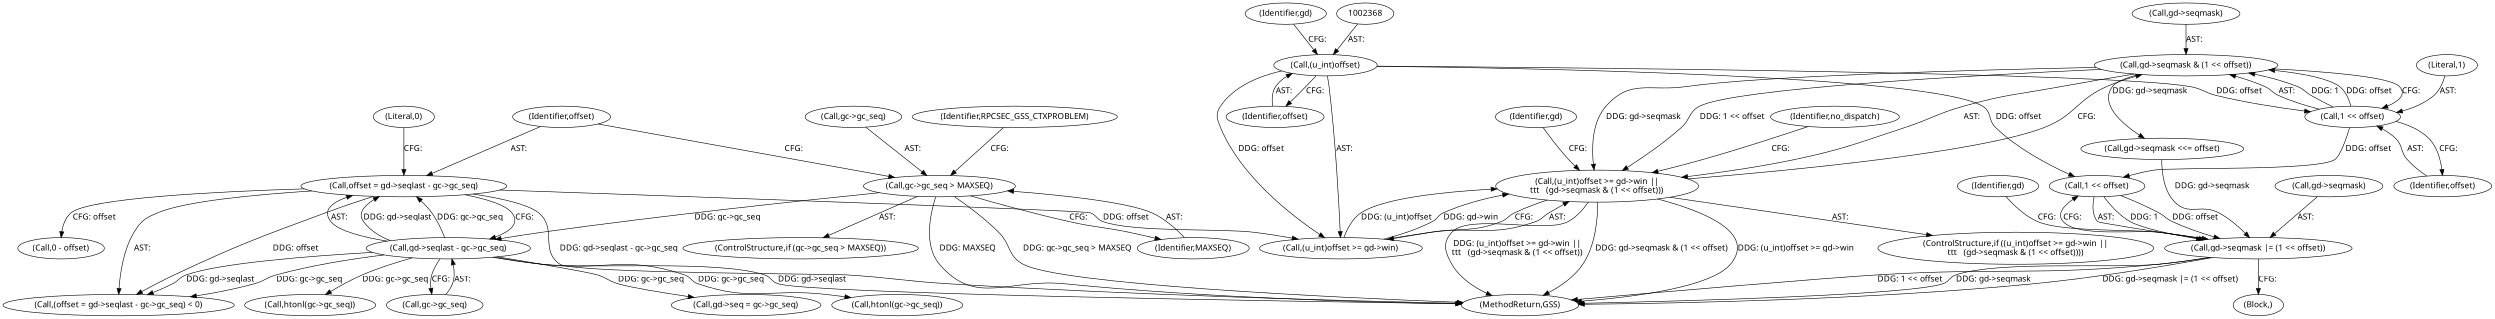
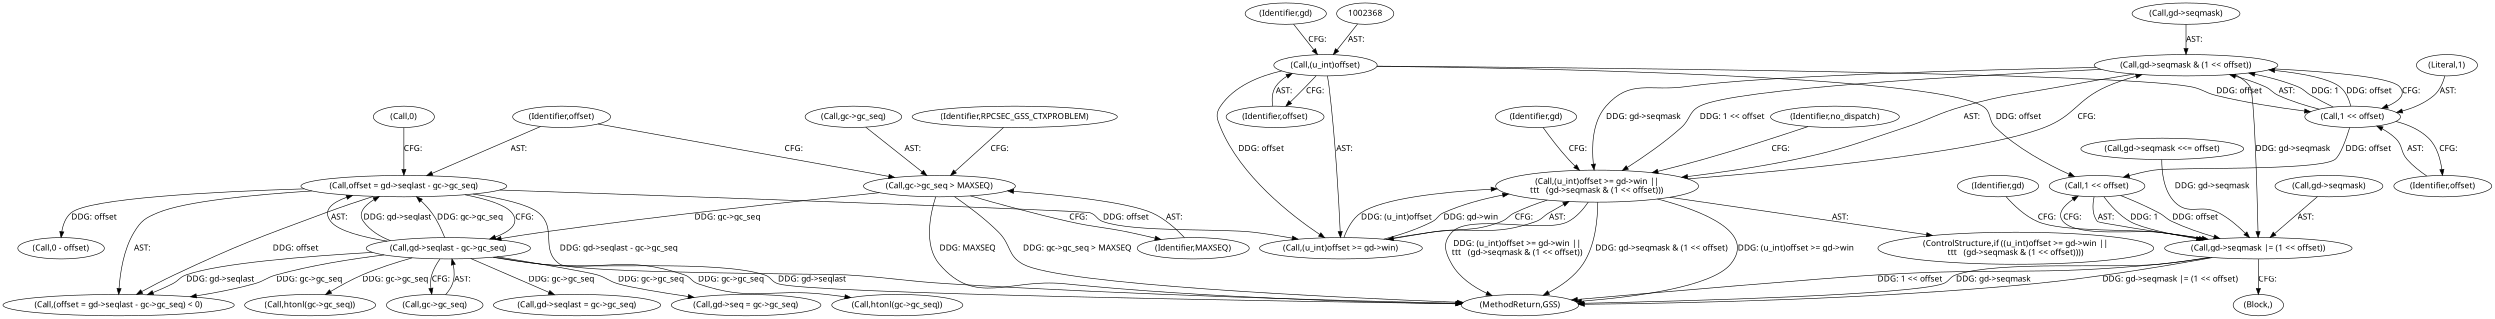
  digraph {
    fontname="Noto Sans"
    node [fontname="Noto Sans"]
    edge [fontname="Noto Sans"]
    n1 [label="(Call,gd->seqmask & (1 << offset))"]
    n2 [label="(Call,1 << offset)"]
    n3 [label="(Call,(u_int)offset >= gd->win ||\n\t\t\t   (gd->seqmask & (1 << offset)))"]
    n4 [label="(Call,gd->seqmask |= (1 << offset))"]
    n5 [label="(Call,1 << offset)"]
    n6 [label="(Identifier,offset)"]
    n7 [label="(Call,(u_int)offset >= gd->win)"]
    n8 [label="(MethodReturn,GSS)"]
    n9 [label="(ControlStructure,if ((u_int)offset >= gd->win ||\n\t\t\t   (gd->seqmask & (1 << offset))))"]
    n10 [label="(Block,)"]
    n11 [label="(Call,(u_int)offset)"]
    n12 [label="(Identifier,offset)"]
    n13 [label="(Call,offset = gd->seqlast - gc->gc_seq)"]
    n14 [label="(Call,gd->seqlast - gc->gc_seq)"]
    n15 [label="(Call,(offset = gd->seqlast - gc->gc_seq) < 0)"]
    n16 [label="(Call,0 - offset)"]
    n17 [label="(Call,gd->seq = gc->gc_seq)"]
    n18 [label="(Call,htonl(gc->gc_seq))"]
    n19 [label="(Call,htonl(gc->gc_seq))"]
    n20 [label="(Call,gc->gc_seq)"]
+   n21 [label="(Call,gd->seqlast = gc->gc_seq)"]
    n22 [label="(Call,gc->gc_seq > MAXSEQ)"]
    n23 [label="(Identifier,MAXSEQ)"]
-   n24 [label="(ControlStructure,if (gc->gc_seq > MAXSEQ))"]
    n25 [label="(Call,gd->seqmask)"]
    n26 [label="(Call,gd->seqmask)"]
    n27 [label="(Identifier,no_dispatch)"]
    n28 [label="(Call,gd->seqmask <<= offset)"]
    n29 [label="(Literal,1)"]
    n30 [label="(Identifier,gd)"]
    n31 [label="(Call,gc->gc_seq)"]
    n32 [label="(Identifier,offset)"]
-   n33 [label="(Literal,0)"]
+   n33 [label="(Call,0)"]
    n34 [label="(Identifier,RPCSEC_GSS_CTXPROBLEM)"]
    n35 [label="(Identifier,gd)"]
    n36 [label="(Identifier,gd)"]
    n37 [label=1002368]
    n1 -> n2 [label="CFG: "]
    n1 -> n3 [label="AST: "]
    n1 -> n3 [label="DDG: gd->seqmask"]
    n1 -> n3 [label="DDG: 1 << offset"]
-   n1 -> n28 [label="DDG: gd->seqmask"]
+   n1 -> n4 [label="DDG: gd->seqmask"]
    n2 -> n1 [label="AST: "]
    n2 -> n1 [label="DDG: 1"]
    n2 -> n1 [label="DDG: offset"]
    n2 -> n5 [label="DDG: offset"]
    n2 -> n6 [label="CFG: "]
    n3 -> n1 [label="CFG: "]
    n3 -> n7 [label="CFG: "]
    n3 -> n8 [label="DDG: (u_int)offset >= gd->win ||\n\t\t\t   (gd->seqmask & (1 << offset))"]
    n3 -> n8 [label="DDG: gd->seqmask & (1 << offset)"]
    n3 -> n8 [label="DDG: (u_int)offset >= gd->win"]
    n3 -> n9 [label="AST: "]
    n4 -> n5 [label="CFG: "]
    n4 -> n8 [label="DDG: gd->seqmask |= (1 << offset)"]
    n4 -> n8 [label="DDG: 1 << offset"]
    n4 -> n8 [label="DDG: gd->seqmask"]
    n4 -> n10 [label="CFG: "]
    n5 -> n4 [label="AST: "]
    n5 -> n4 [label="DDG: 1"]
    n5 -> n4 [label="DDG: offset"]
    n6 -> n2 [label="AST: "]
    n7 -> n3 [label="AST: "]
    n7 -> n3 [label="DDG: (u_int)offset"]
    n7 -> n3 [label="DDG: gd->win"]
    n11 -> n2 [label="DDG: offset"]
    n11 -> n5 [label="DDG: offset"]
    n11 -> n7 [label="AST: "]
    n11 -> n7 [label="DDG: offset"]
    n11 -> n12 [label="CFG: "]
    n12 -> n11 [label="AST: "]
    n13 -> n7 [label="DDG: offset"]
    n13 -> n8 [label="DDG: gd->seqlast - gc->gc_seq"]
    n13 -> n14 [label="CFG: "]
    n13 -> n15 [label="AST: "]
    n13 -> n15 [label="DDG: offset"]
-   n13 -> n16 [label="CFG: offset"]
+   n13 -> n16 [label="DDG: offset"]
    n14 -> n8 [label="DDG: gd->seqlast"]
    n14 -> n13 [label="AST: "]
    n14 -> n13 [label="DDG: gd->seqlast"]
    n14 -> n13 [label="DDG: gc->gc_seq"]
    n14 -> n15 [label="DDG: gd->seqlast"]
    n14 -> n15 [label="DDG: gc->gc_seq"]
    n14 -> n17 [label="DDG: gc->gc_seq"]
    n14 -> n18 [label="DDG: gc->gc_seq"]
    n14 -> n19 [label="DDG: gc->gc_seq"]
    n14 -> n20 [label="CFG: "]
+   n14 -> n21 [label="DDG: gc->gc_seq"]
    n20 -> n14 [label="AST: "]
    n22 -> n8 [label="DDG: gc->gc_seq > MAXSEQ"]
    n22 -> n8 [label="DDG: MAXSEQ"]
    n22 -> n14 [label="DDG: gc->gc_seq"]
    n22 -> n23 [label="CFG: "]
-   n22 -> n24 [label="AST: "]
    n23 -> n22 [label="AST: "]
    n25 -> n4 [label="AST: "]
    n26 -> n1 [label="AST: "]
    n27 -> n3 [label="CFG: "]
    n28 -> n4 [label="DDG: gd->seqmask"]
    n29 -> n2 [label="AST: "]
    n30 -> n11 [label="CFG: "]
    n31 -> n22 [label="AST: "]
    n32 -> n13 [label="AST: "]
    n32 -> n22 [label="CFG: "]
    n33 -> n13 [label="CFG: "]
    n34 -> n22 [label="CFG: "]
    n35 -> n4 [label="CFG: "]
    n36 -> n3 [label="CFG: "]
    n37 -> n11 [label="AST: "]
  }
